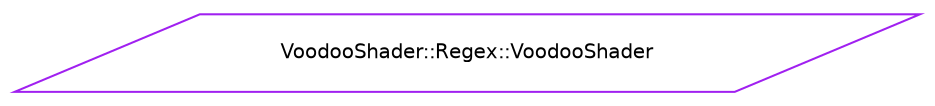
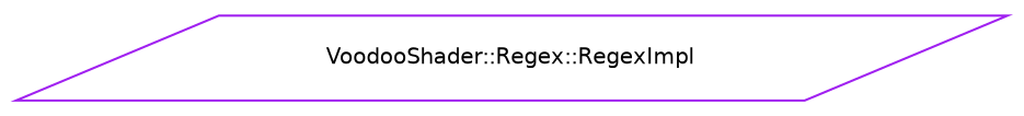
  digraph {
    rankdir=TB
-   n1 [color=purple fillcolor=white fontname=Helvetica fontsize=10 height=0.2 label="VoodooShader::Regex::VoodooShader" shape=parallelogram style=filled width=0.4]
+   n1 [color=purple fillcolor=white fontname=Helvetica fontsize=10 height=0.2 label="VoodooShader::Regex::RegexImpl" shape=parallelogram style=filled width=0.4]
  }
